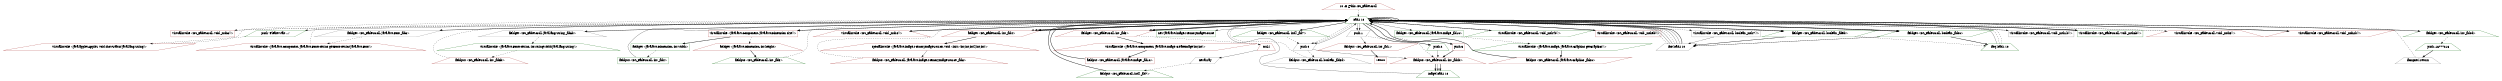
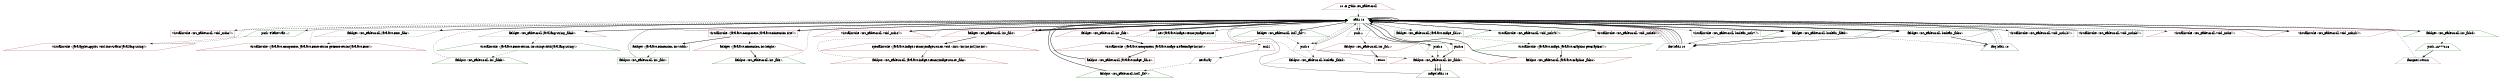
  digraph {
    node [color=brown shape=trapezium]
    edge [style=dashed]
    "load.r r0" [color=darkgreen]
    "r0 := @this: DS_FadeScroll"
    "virtualinvoke <DS_FadeScroll: void _mth3()>" [shape=box]
    "push \"Please wait ...\"" [color=darkgreen shape=parallelogram]
    "fieldget <DS_FadeScroll: java.awt.Font _fld3>" [color=gray40 shape=parallelogram]
    "fieldget <DS_FadeScroll: java.lang.String _fld6b>" [color=gray40]
    "virtualinvoke <java.awt.Component: java.awt.Dimension size()>" [shape=box]
    "virtualinvoke <DS_FadeScroll: void _mth4()>"
    "fieldget <DS_FadeScroll: int _fld4>" [shape=parallelogram]
    "fieldget <DS_FadeScroll: int _fld5>" [shape=parallelogram]
    "new java.awt.image.MemoryImageSource" [color=darkgreen shape=box]
    "fieldget <DS_FadeScroll: int[] _fld7>" [color=darkgreen]
    "push 0" [color=gray40 shape=parallelogram]
    "fieldget <DS_FadeScroll: java.awt.Image _fld1c>" [color=darkgreen shape=box]
    "virtualinvoke <DS_FadeScroll: void _mth7b()>" [color=darkgreen shape=parallelogram]
    "virtualinvoke <DS_FadeScroll: void _mth9b()>" [shape=box]
    "fieldget <DS_FadeScroll: boolean _fld9b>" [color=darkgreen shape=parallelogram]
    "fieldget <DS_FadeScroll: boolean _fld0c>" [color=darkgreen shape=parallelogram]
    "virtualinvoke <DS_FadeScroll: void _mth1b()>" [color=gray40 shape=box]
    "virtualinvoke <DS_FadeScroll: void _mth6b()>" [color=darkgreen shape=box]
    "virtualinvoke <DS_FadeScroll: boolean _mth7()>" [color=gray40 shape=box]
    "virtualinvoke <DS_FadeScroll: void _mth5()>"
    "virtualinvoke <DS_FadeScroll: void _mth2b()>" [shape=parallelogram]
    "fieldget <DS_FadeScroll: int _fld0d>" [color=darkgreen]
    "push 1" [color=gray40 shape=parallelogram]
    "push 2" [color=darkgreen]
    "push 3" [shape=box]
    "virtualinvoke <java.applet.Applet: void showStatus(java.lang.String)>" [shape=parallelogram]
    "virtualinvoke <java.awt.Component: java.awt.FontMetrics getFontMetrics(java.awt.Font)>"
    "virtualinvoke <java.awt.FontMetrics: int stringWidth(java.lang.String)>" [color=darkgreen]
    "fieldget <java.awt.Dimension: int width>" [color=darkgreen shape=box]
    "fieldget <java.awt.Dimension: int height>"
    "specialinvoke <java.awt.image.MemoryImageSource: void <init>(int,int,int[],int,int)>"
    "mul.i"
    "virtualinvoke <java.awt.Component: java.awt.Image createImage(int,int)>" [shape=parallelogram]
    "fieldput <DS_FadeScroll: int _fld4b>"
    "fieldput <DS_FadeScroll: boolean _fld5d>" [color=gray40]
    "virtualinvoke <java.awt.Image: java.awt.Graphics getGraphics()>" [color=darkgreen shape=parallelogram]
    "ifne load.r r0" [color=gray40 shape=parallelogram]
    "ifeq load.r r0" [color=darkgreen]
    "push -16777216" [color=darkgreen]
    "fieldput <DS_FadeScroll: int _fld1>" [shape=parallelogram]
-   "fieldput <DS_FadeScroll: int _fld5b>"
+   "fieldput <DS_FadeScroll: int _fld5b>" [color=darkgreen]
    "fieldput <DS_FadeScroll: int _fld4>" [color=darkgreen shape=box]
    "fieldput <DS_FadeScroll: int _fld5>" [color=darkgreen]
    "fieldput <DS_FadeScroll: java.awt.image.MemoryImageSource _fld8>"
    newarray [color=gray40 shape=parallelogram]
    "fieldput <DS_FadeScroll: java.awt.Image _fld1c>" [shape=box]
    "fieldput <DS_FadeScroll: int[] _fld7>" [color=darkgreen]
    n50 [color=darkgreen label="image load.r r0"]
    "fieldput <DS_FadeScroll: java.awt.Graphics _fld2c>" [shape=parallelogram]
    "ifcmpne.i return" [color=gray40]
    return [shape=box]
    "load.r r0" -> "load.r r0"
    "load.r r0" -> "load.r r0" [style=bold]
    "load.r r0" -> "load.r r0" [style=solid]
    "load.r r0" -> "load.r r0" [style=solid]
    "load.r r0" -> "load.r r0" [style=solid]
    "load.r r0" -> "load.r r0" [style=bold]
    "load.r r0" -> "load.r r0"
    "load.r r0" -> "load.r r0" [style=bold]
    "load.r r0" -> "virtualinvoke <DS_FadeScroll: void _mth3()>"
    "load.r r0" -> "push \"Please wait ...\"" [style=solid]
    "load.r r0" -> "fieldget <DS_FadeScroll: java.awt.Font _fld3>" [style=bold]
    "load.r r0" -> "fieldget <DS_FadeScroll: java.lang.String _fld6b>" [style=bold]
    "load.r r0" -> "virtualinvoke <java.awt.Component: java.awt.Dimension size()>" [style=bold]
    "load.r r0" -> "virtualinvoke <java.awt.Component: java.awt.Dimension size()>"
    "load.r r0" -> "virtualinvoke <DS_FadeScroll: void _mth4()>" [style=bold]
    "load.r r0" -> "fieldget <DS_FadeScroll: int _fld4>"
    "load.r r0" -> "fieldget <DS_FadeScroll: int _fld4>" [style=bold]
    "load.r r0" -> "fieldget <DS_FadeScroll: int _fld4>" [style=solid]
    "load.r r0" -> "fieldget <DS_FadeScroll: int _fld4>" [style=bold]
    "load.r r0" -> "fieldget <DS_FadeScroll: int _fld5>" [style=bold]
    "load.r r0" -> "fieldget <DS_FadeScroll: int _fld5>" [style=bold]
    "load.r r0" -> "fieldget <DS_FadeScroll: int _fld5>" [style=solid]
    "load.r r0" -> "new java.awt.image.MemoryImageSource" [style=solid]
    "load.r r0" -> "fieldget <DS_FadeScroll: int[] _fld7>" [style=bold]
    "load.r r0" -> "push 0"
    "load.r r0" -> "push 0"
    "load.r r0" -> "fieldget <DS_FadeScroll: java.awt.Image _fld1c>" [style=solid]
    "load.r r0" -> "virtualinvoke <DS_FadeScroll: void _mth7b()>"
    "load.r r0" -> "virtualinvoke <DS_FadeScroll: void _mth9b()>" [style=solid]
    "load.r r0" -> "fieldget <DS_FadeScroll: boolean _fld9b>"
    "load.r r0" -> "fieldget <DS_FadeScroll: boolean _fld9b>" [style=solid]
    "load.r r0" -> "fieldget <DS_FadeScroll: boolean _fld9b>" [style=bold]
    "load.r r0" -> "fieldget <DS_FadeScroll: boolean _fld0c>" [style=bold]
    "load.r r0" -> "fieldget <DS_FadeScroll: boolean _fld0c>"
    "load.r r0" -> "fieldget <DS_FadeScroll: boolean _fld0c>" [style=bold]
    "load.r r0" -> "virtualinvoke <DS_FadeScroll: void _mth1b()>"
-   "load.r r0" -> "virtualinvoke <DS_FadeScroll: void _mth6b()>" [style=bold]
    "load.r r0" -> "virtualinvoke <DS_FadeScroll: boolean _mth7()>"
    "load.r r0" -> "virtualinvoke <DS_FadeScroll: void _mth5()>"
    "load.r r0" -> "virtualinvoke <DS_FadeScroll: void _mth2b()>" [style=bold]
    "load.r r0" -> "fieldget <DS_FadeScroll: int _fld0d>" [style=bold]
    "load.r r0" -> "push 1" [style=solid]
    "load.r r0" -> "push 1" [style=solid]
    "load.r r0" -> "push 2" [style=bold]
    "load.r r0" -> "push 3" [style=bold]
    "r0 := @this: DS_FadeScroll" -> "load.r r0"
    "virtualinvoke <DS_FadeScroll: void _mth3()>" -> "load.r r0"
    "push \"Please wait ...\"" -> "virtualinvoke <java.applet.Applet: void showStatus(java.lang.String)>"
    "fieldget <DS_FadeScroll: java.awt.Font _fld3>" -> "virtualinvoke <java.awt.Component: java.awt.FontMetrics getFontMetrics(java.awt.Font)>"
    "fieldget <DS_FadeScroll: java.lang.String _fld6b>" -> "virtualinvoke <java.awt.FontMetrics: int stringWidth(java.lang.String)>"
    "virtualinvoke <java.awt.Component: java.awt.Dimension size()>" -> "fieldget <java.awt.Dimension: int width>" [style=bold]
    "virtualinvoke <java.awt.Component: java.awt.Dimension size()>" -> "fieldget <java.awt.Dimension: int height>"
    "virtualinvoke <DS_FadeScroll: void _mth4()>" -> "load.r r0" [style=solid]
    "fieldget <DS_FadeScroll: int _fld4>" -> "load.r r0" [style=solid]
    "fieldget <DS_FadeScroll: int _fld4>" -> "load.r r0" [style=solid]
    "fieldget <DS_FadeScroll: int _fld4>" -> "load.r r0"
    "fieldget <DS_FadeScroll: int _fld4>" -> "specialinvoke <java.awt.image.MemoryImageSource: void <init>(int,int,int[],int,int)>" [style=bold]
    "fieldget <DS_FadeScroll: int _fld5>" -> "load.r r0" [style=solid]
    "fieldget <DS_FadeScroll: int _fld5>" -> "mul.i"
    "fieldget <DS_FadeScroll: int _fld5>" -> "virtualinvoke <java.awt.Component: java.awt.Image createImage(int,int)>" [style=bold]
    "fieldget <DS_FadeScroll: int[] _fld7>" -> "push 0"
    "push 0" -> "load.r r0" [style=solid]
    "push 0" -> "fieldput <DS_FadeScroll: int _fld4b>" [style=solid]
    "push 0" -> "fieldput <DS_FadeScroll: boolean _fld5d>"
    "fieldget <DS_FadeScroll: java.awt.Image _fld1c>" -> "virtualinvoke <java.awt.Image: java.awt.Graphics getGraphics()>"
    "virtualinvoke <DS_FadeScroll: void _mth7b()>" -> "load.r r0" [style=bold]
    "virtualinvoke <DS_FadeScroll: void _mth9b()>" -> "load.r r0" [style=bold]
    "fieldget <DS_FadeScroll: boolean _fld9b>" -> "ifne load.r r0" [style=solid]
    "fieldget <DS_FadeScroll: boolean _fld9b>" -> "ifne load.r r0" [style=solid]
    "fieldget <DS_FadeScroll: boolean _fld9b>" -> "ifeq load.r r0"
    "fieldget <DS_FadeScroll: boolean _fld0c>" -> "ifne load.r r0"
    "fieldget <DS_FadeScroll: boolean _fld0c>" -> "ifne load.r r0" [style=solid]
    "fieldget <DS_FadeScroll: boolean _fld0c>" -> "ifeq load.r r0" [style=bold]
    "virtualinvoke <DS_FadeScroll: void _mth1b()>" -> "load.r r0" [style=solid]
    "virtualinvoke <DS_FadeScroll: void _mth6b()>" -> "load.r r0" [style=bold]
    "virtualinvoke <DS_FadeScroll: boolean _mth7()>" -> "ifne load.r r0" [style=solid]
    "virtualinvoke <DS_FadeScroll: void _mth5()>" -> "load.r r0"
    "virtualinvoke <DS_FadeScroll: void _mth2b()>" -> "load.r r0" [style=solid]
    "fieldget <DS_FadeScroll: int _fld0d>" -> "push -16777216"
    "push 1" -> "fieldput <DS_FadeScroll: int _fld4b>"
    "push 1" -> "fieldput <DS_FadeScroll: int _fld1>" [style=solid]
    "push 2" -> "fieldput <DS_FadeScroll: int _fld4b>" [style=solid]
    "push 3" -> "fieldput <DS_FadeScroll: int _fld4b>" [style=bold]
    "virtualinvoke <java.applet.Applet: void showStatus(java.lang.String)>" -> "load.r r0"
    "virtualinvoke <java.awt.Component: java.awt.FontMetrics getFontMetrics(java.awt.Font)>" -> "load.r r0"
    "virtualinvoke <java.awt.FontMetrics: int stringWidth(java.lang.String)>" -> "fieldput <DS_FadeScroll: int _fld5b>"
    "fieldget <java.awt.Dimension: int width>" -> "fieldput <DS_FadeScroll: int _fld4>"
    "fieldget <java.awt.Dimension: int height>" -> "fieldput <DS_FadeScroll: int _fld5>" [style=bold]
    "specialinvoke <java.awt.image.MemoryImageSource: void <init>(int,int,int[],int,int)>" -> "fieldput <DS_FadeScroll: java.awt.image.MemoryImageSource _fld8>" [style=solid]
    "mul.i" -> newarray [style=solid]
    "virtualinvoke <java.awt.Component: java.awt.Image createImage(int,int)>" -> "fieldput <DS_FadeScroll: java.awt.Image _fld1c>" [style=bold]
    "fieldput <DS_FadeScroll: int _fld4b>" -> n50 [style=bold]
    "fieldput <DS_FadeScroll: int _fld4b>" -> n50 [style=solid]
    "fieldput <DS_FadeScroll: int _fld4b>" -> n50 [style=bold]
    "fieldput <DS_FadeScroll: boolean _fld5d>" -> "load.r r0"
    "virtualinvoke <java.awt.Image: java.awt.Graphics getGraphics()>" -> "fieldput <DS_FadeScroll: java.awt.Graphics _fld2c>" [style=bold]
    "ifne load.r r0" -> "load.r r0"
    "ifne load.r r0" -> "load.r r0" [style=solid]
    "ifne load.r r0" -> "load.r r0" [style=solid]
    "ifne load.r r0" -> "load.r r0"
    "ifne load.r r0" -> "load.r r0" [style=solid]
    "ifne load.r r0" -> "load.r r0" [style=solid]
    "ifne load.r r0" -> "load.r r0" [style=bold]
    "ifeq load.r r0" -> "load.r r0" [style=solid]
    "ifeq load.r r0" -> "load.r r0"
    "ifeq load.r r0" -> "load.r r0"
    "push -16777216" -> "ifcmpne.i return" [style=bold]
    "fieldput <DS_FadeScroll: int _fld1>" -> return [style=bold]
    "fieldput <DS_FadeScroll: int _fld5b>" -> "load.r r0"
    "fieldput <DS_FadeScroll: int _fld4>" -> "load.r r0" [style=solid]
    "fieldput <DS_FadeScroll: int _fld5>" -> "load.r r0"
    "fieldput <DS_FadeScroll: java.awt.image.MemoryImageSource _fld8>" -> "load.r r0"
    newarray -> "fieldput <DS_FadeScroll: int[] _fld7>"
    "fieldput <DS_FadeScroll: java.awt.Image _fld1c>" -> "load.r r0" [style=bold]
    "fieldput <DS_FadeScroll: int[] _fld7>" -> "load.r r0" [style=bold]
    n50 -> "load.r r0" [style=solid]
    "fieldput <DS_FadeScroll: java.awt.Graphics _fld2c>" -> "load.r r0" [style=bold]
    "ifcmpne.i return" -> "load.r r0"
  }
